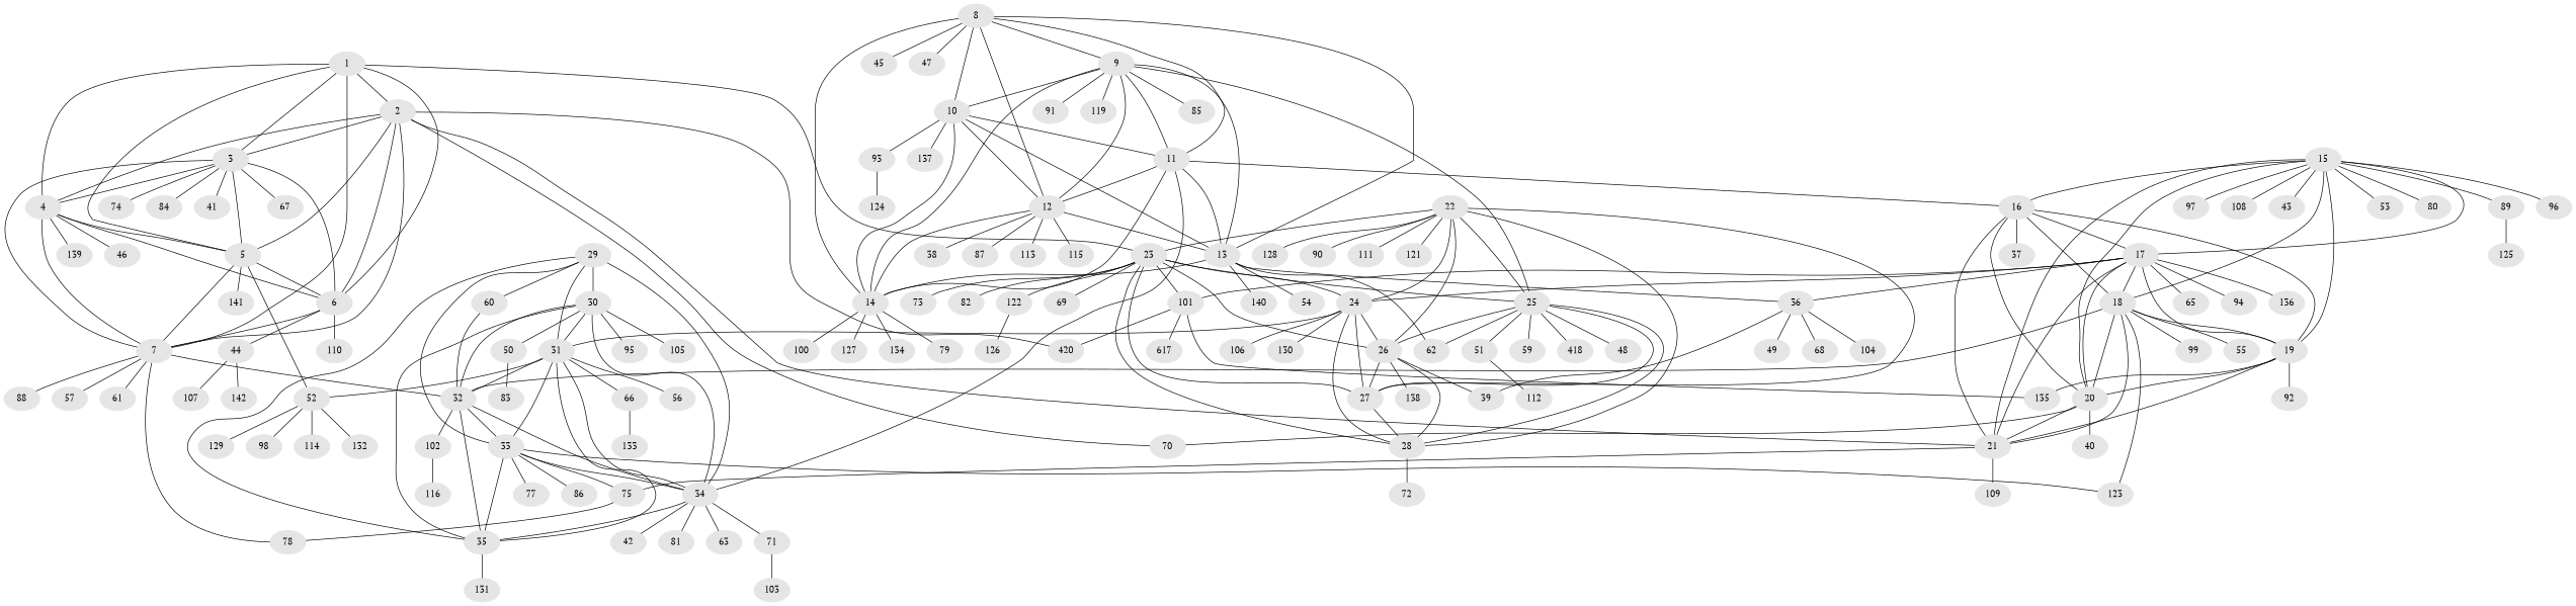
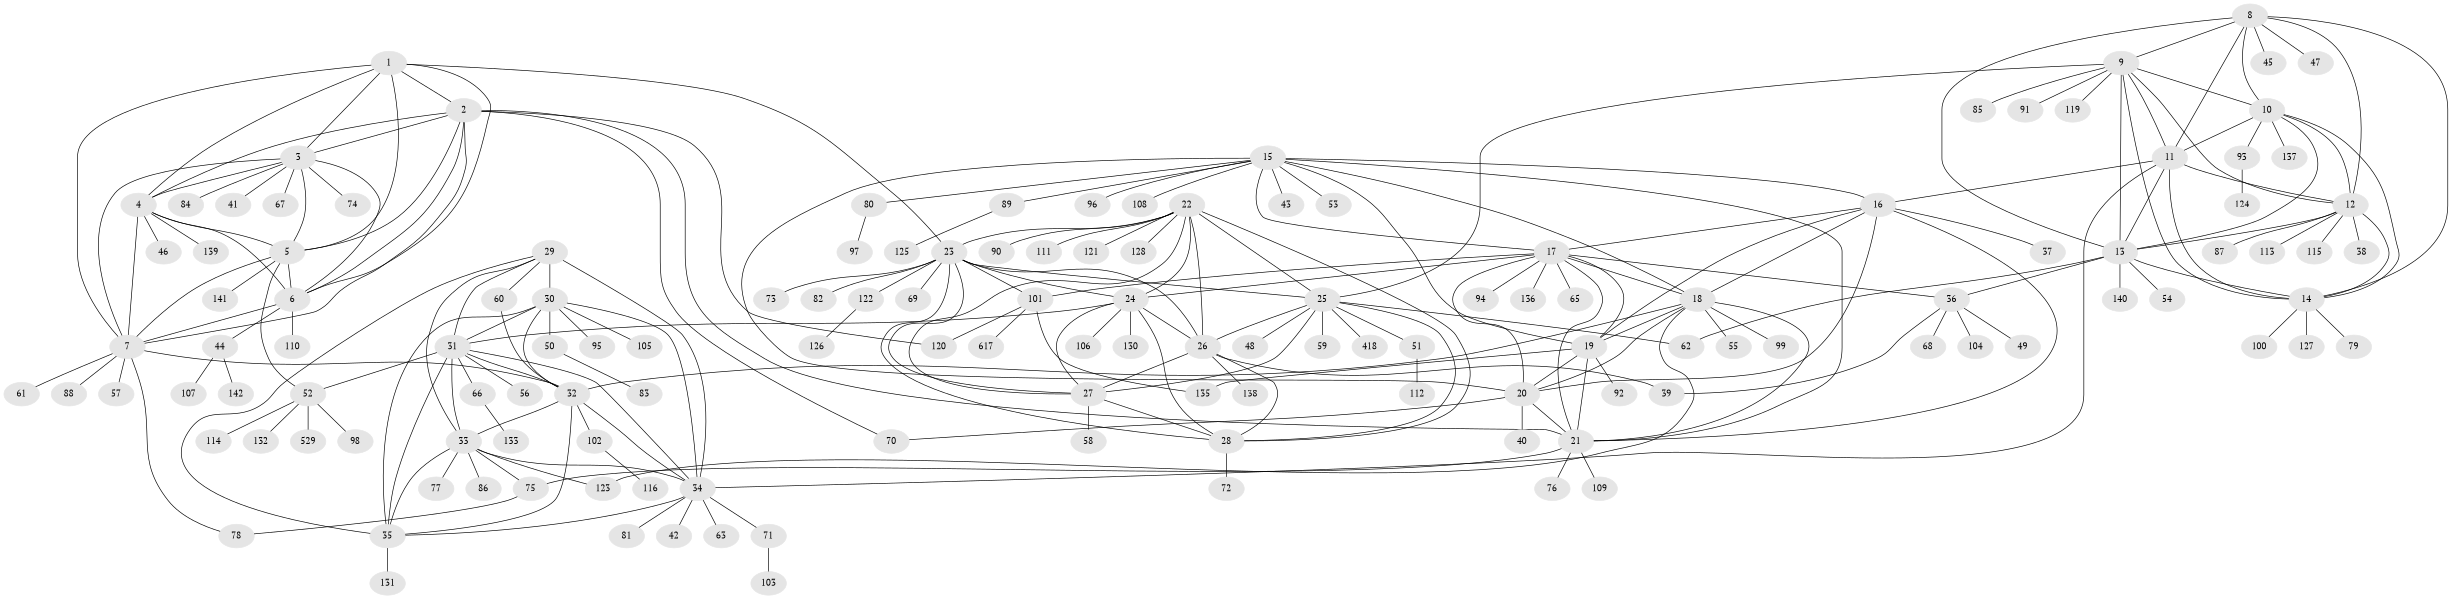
  graph {
    fontname="PT Serif"
    node [color=gray90 fontname="PT Serif" style=filled]
    edge [fontname="PT Serif"]
    1
    2
    3
    4
    5
    6
    7
    23
    21
    70
-   120 [label=420]
+   120
    41
    67
    74
    84
    46
    139
    52
    141
    44
    110
    32
    57
    61
    78
    88
    25
    24
    101
    26
    27
    28
    69
    73
    82
    122
    13
    14
    36
    54
    62
    140
    75
+   76
    109
    98
    114
    132
-   129
+   129 [label=529]
    107
    142
    34
    33
    35
    102
    8
    9
    10
    11
    12
    45
    47
    85
    91
    119
    93
    137
    16
    38
    87
    113
    115
    79
    100
    127
-   134
    48
    51
    59
    n80 [label=418]
    124
    17
    18
    19
    20
    37
    42
    63
    71
    81
    39
    49
    68
    104
    15
    43
    53
    80
    89
    96
    97
    108
    65
    94
    136
    55
    99
    123
    92
    135
    40
    125
    31
    106
    130
    n116 [label=617]
    22
    90
    111
    121
    128
    138
+   58
    72
    126
    56
    66
    112
    29
    30
    60
    50
    95
    105
    77
    86
    131
    83
    133
    116
    103
    1 -- 2
    1 -- 3
    1 -- 4
    1 -- 5
    1 -- 6
    1 -- 7
    1 -- 23
    2 -- 3
    2 -- 4
    2 -- 5
    2 -- 6
    2 -- 7
    2 -- 21
    2 -- 70
    2 -- 120
    3 -- 4
    3 -- 5
    3 -- 6
    3 -- 7
    3 -- 41
    3 -- 67
    3 -- 74
    3 -- 84
    4 -- 5
    4 -- 6
    4 -- 7
    4 -- 46
    4 -- 139
    5 -- 6
    5 -- 7
    5 -- 52
    5 -- 141
    6 -- 7
    6 -- 44
    6 -- 110
    7 -- 32
    7 -- 57
    7 -- 61
    7 -- 78
    7 -- 88
    23 -- 25
    23 -- 24
    23 -- 101
    23 -- 26
    23 -- 27
    23 -- 28
    23 -- 69
    23 -- 73
    23 -- 82
    23 -- 122
    21 -- 75
+   21 -- 76
    21 -- 109
    52 -- 98
    52 -- 114
    52 -- 132
    52 -- 129
    44 -- 107
    44 -- 142
    32 -- 34
    32 -- 33
    32 -- 35
    32 -- 102
    25 -- 26
    25 -- 27
    25 -- 28
    25 -- 62
    25 -- 48
    25 -- 51
    25 -- 59
    25 -- n80
    24 -- 26
    24 -- 27
    24 -- 28
    24 -- 31
    24 -- 106
    24 -- 130
    101 -- 120
    101 -- 135
    101 -- n116
    26 -- 27
    26 -- 28
    26 -- 39
    26 -- 138
    27 -- 28
+   27 -- 58
    28 -- 72
    122 -- 126
    13 -- 14
    13 -- 36
    13 -- 54
    13 -- 62
    13 -- 140
    14 -- 79
    14 -- 100
    14 -- 127
-   14 -- 134
    36 -- 39
    36 -- 49
    36 -- 68
    36 -- 104
    75 -- 78
    34 -- 35
    34 -- 42
    34 -- 63
    34 -- 71
    34 -- 81
    33 -- 75
    33 -- 34
    33 -- 35
    33 -- 123
    33 -- 77
    33 -- 86
    35 -- 131
    102 -- 116
    8 -- 13
    8 -- 14
    8 -- 9
    8 -- 10
    8 -- 11
    8 -- 12
    8 -- 45
    8 -- 47
    9 -- 25
    9 -- 13
    9 -- 14
    9 -- 10
    9 -- 11
    9 -- 12
    9 -- 85
    9 -- 91
    9 -- 119
    10 -- 13
    10 -- 14
    10 -- 11
    10 -- 12
    10 -- 93
    10 -- 137
    11 -- 13
    11 -- 14
    11 -- 34
    11 -- 12
    11 -- 16
    12 -- 13
    12 -- 14
    12 -- 38
    12 -- 87
    12 -- 113
    12 -- 115
    93 -- 124
    16 -- 21
    16 -- 17
    16 -- 18
    16 -- 19
    16 -- 20
    16 -- 37
    51 -- 112
    17 -- 21
    17 -- 24
    17 -- 101
    17 -- 36
    17 -- 18
    17 -- 19
    17 -- 20
    17 -- 65
    17 -- 94
    17 -- 136
    18 -- 21
    18 -- 32
    18 -- 19
    18 -- 20
    18 -- 55
    18 -- 99
    18 -- 123
    19 -- 21
    19 -- 20
    19 -- 92
    19 -- 135
    20 -- 21
    20 -- 70
    20 -- 40
    71 -- 103
    15 -- 21
    15 -- 16
    15 -- 17
    15 -- 18
    15 -- 19
    15 -- 20
    15 -- 43
    15 -- 53
    15 -- 80
    15 -- 89
    15 -- 96
-   15 -- 97
+   80 -- 97
    15 -- 108
    89 -- 125
    31 -- 52
    31 -- 32
    31 -- 34
    31 -- 33
    31 -- 35
    31 -- 56
    31 -- 66
    22 -- 23
    22 -- 25
    22 -- 24
    22 -- 26
    22 -- 27
    22 -- 28
    22 -- 90
    22 -- 111
    22 -- 121
    22 -- 128
    66 -- 133
    29 -- 34
    29 -- 33
    29 -- 35
    29 -- 31
    29 -- 30
    29 -- 60
    30 -- 32
    30 -- 34
    30 -- 35
    30 -- 31
    30 -- 50
    30 -- 95
    30 -- 105
    60 -- 32
    50 -- 83
  }
